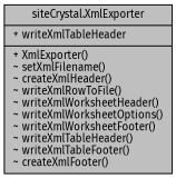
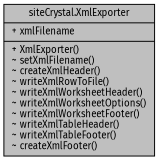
  digraph {
    fontname="Fira Sans"
-   n1 [color=black fillcolor=grey75 fontcolor=black fontname="Fira Sans" fontsize=10 height=0.2 label="{siteCrystal.XmlExporter\n|+ writeXmlTableHeader\l|+ XmlExporter()\l~ setXmlFilename()\l~ createXmlHeader()\l~ writeXmlRowToFile()\l~ writeXmlWorksheetHeader()\l~ writeXmlWorksheetOptions()\l~ writeXmlWorksheetFooter()\l~ writeXmlTableHeader()\l~ writeXmlTableFooter()\l~ createXmlFooter()\l}" shape=record style=filled width=0.4]
+   n1 [color=black fillcolor=grey75 fontcolor=black fontname="Fira Sans" fontsize=10 height=0.2 label="{siteCrystal.XmlExporter\n|+ xmlFilename\l|+ XmlExporter()\l~ setXmlFilename()\l~ createXmlHeader()\l~ writeXmlRowToFile()\l~ writeXmlWorksheetHeader()\l~ writeXmlWorksheetOptions()\l~ writeXmlWorksheetFooter()\l~ writeXmlTableHeader()\l~ writeXmlTableFooter()\l~ createXmlFooter()\l}" shape=record style=filled width=0.4]
  }
